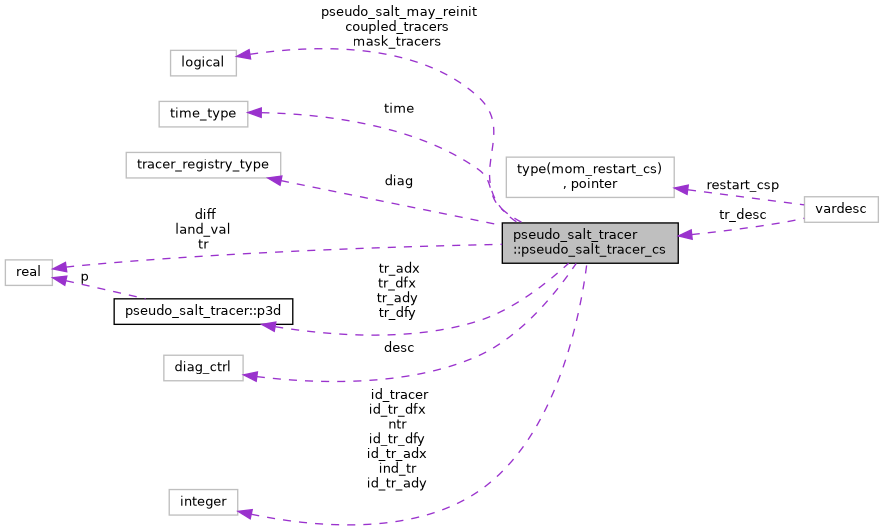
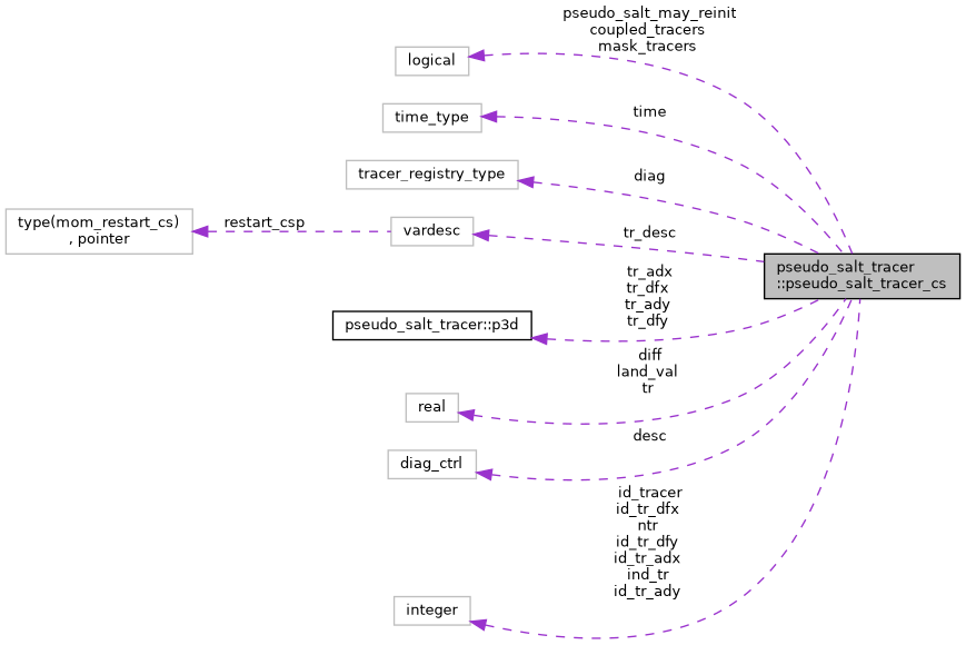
  digraph {
    rankdir=LR
    node [color=grey75 fillcolor=white fontname=Helvetica fontsize=10 shape=record style=filled]
    edge [color=darkorchid3 dir=back fontname=Helvetica fontsize=10 labelfontname=Helvetica labelfontsize=10 style=dashed]
    n1 [color=black fillcolor=grey75 fontcolor=black height=0.2 label="pseudo_salt_tracer\l::pseudo_salt_tracer_cs" width=0.4]
    n2 [height=0.2 label=logical width=0.4]
    n3 [height=0.2 label=time_type width=0.4]
    n4 [height=0.2 label=tracer_registry_type width=0.4]
    n5 [height=0.2 label=vardesc width=0.4]
    n6 [height=0.2 label="type(mom_restart_cs)\l, pointer" width=0.4]
    n7 [color=black height=0.2 label="pseudo_salt_tracer::p3d" width=0.4]
    n8 [height=0.2 label=real width=0.4]
    n9 [height=0.2 label=diag_ctrl width=0.4]
    n10 [height=0.2 label=integer width=0.4]
    n2 -> n1 [label=" pseudo_salt_may_reinit\ncoupled_tracers\nmask_tracers"]
    n3 -> n1 [label=" time"]
    n4 -> n1 [label=" diag"]
-   n1 -> n5 [label=" tr_desc"]
+   n5 -> n1 [label=" tr_desc"]
    n6 -> n5 [label=" restart_csp"]
    n7 -> n1 [label=" tr_adx\ntr_dfx\ntr_ady\ntr_dfy"]
    n8 -> n1 [label=" diff\nland_val\ntr"]
-   n8 -> n7 [label=" p"]
    n9 -> n1 [label=" desc"]
    n10 -> n1 [label=" id_tracer\nid_tr_dfx\nntr\nid_tr_dfy\nid_tr_adx\nind_tr\nid_tr_ady"]
  }
